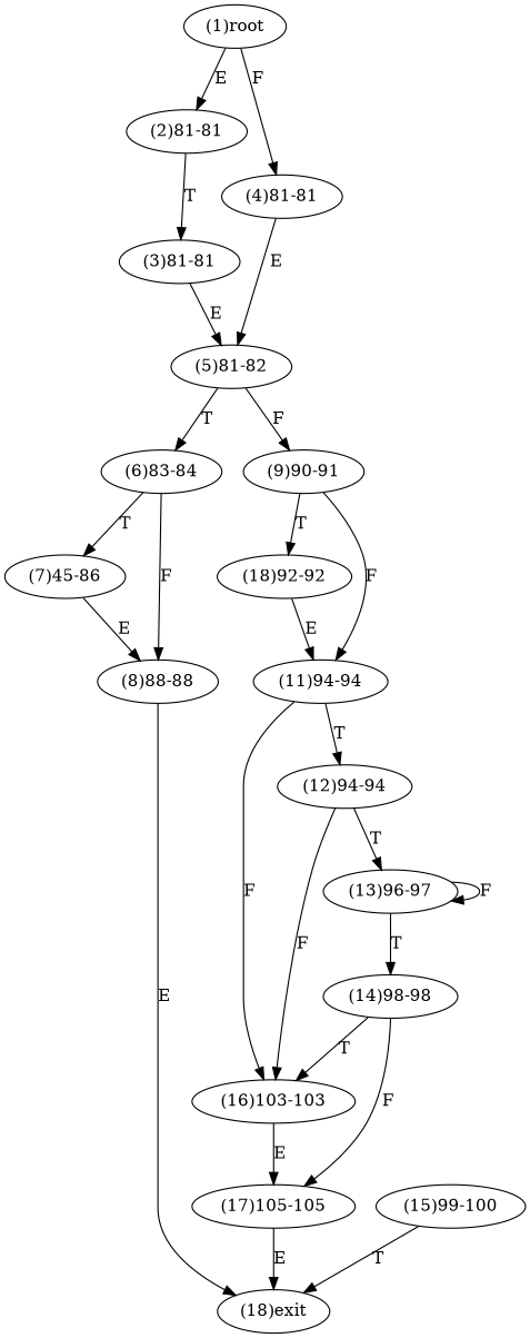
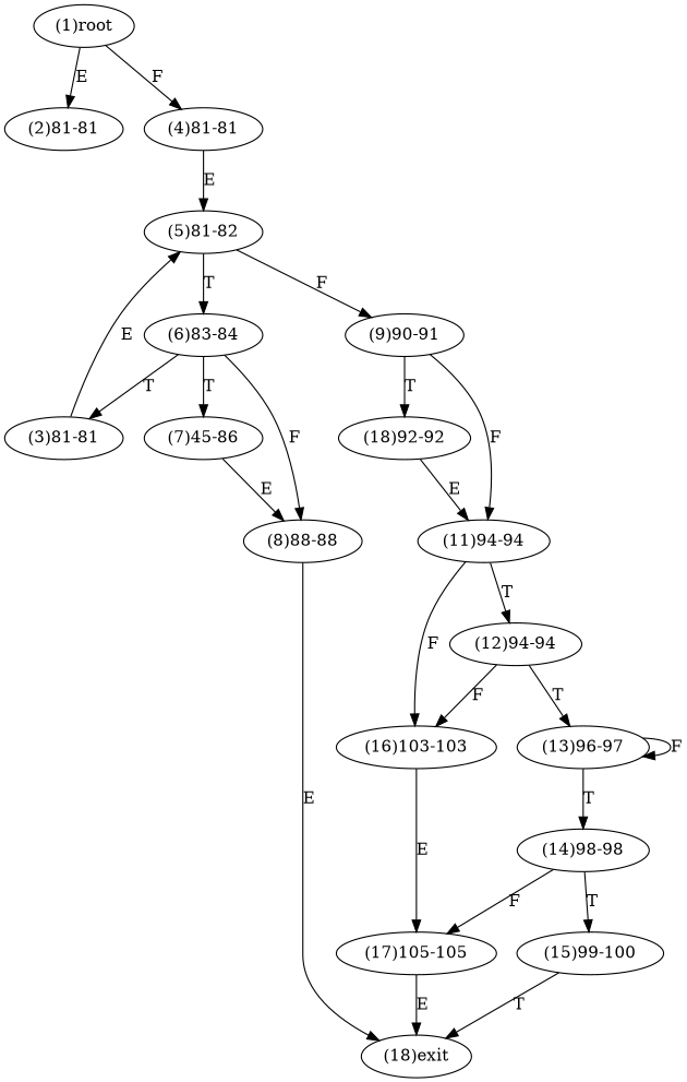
  digraph {
    n1 [label="(1)root"]
    n2 [label="(2)81-81"]
    n3 [label="(4)81-81"]
    n4 [label="(3)81-81"]
    n5 [label="(5)81-82"]
    n6 [label="(6)83-84"]
    n7 [label="(9)90-91"]
    n8 [label="(7)45-86"]
    n9 [label="(8)88-88"]
    n10 [label="(18)92-92"]
    n11 [label="(11)94-94"]
    n12 [label="(18)exit"]
    n13 [label="(12)94-94"]
    n14 [label="(16)103-103"]
    n15 [label="(13)96-97"]
    n16 [label="(17)105-105"]
    n17 [label="(14)98-98"]
    n18 [label="(15)99-100"]
    n1 -> n2 [label=E]
    n1 -> n3 [label=F]
-   n2 -> n4 [label=T]
+   n6 -> n4 [label=T]
    n3 -> n5 [label=E]
    n4 -> n5 [label=E]
    n5 -> n6 [label=T]
    n5 -> n7 [label=F]
    n6 -> n8 [label=T]
    n6 -> n9 [label=F]
    n7 -> n10 [label=T]
    n7 -> n11 [label=F]
    n8 -> n9 [label=E]
    n9 -> n12 [label=E]
    n10 -> n11 [label=E]
    n11 -> n13 [label=T]
    n11 -> n14 [label=F]
    n13 -> n14 [label=F]
    n13 -> n15 [label=T]
    n14 -> n16 [label=E]
    n15 -> n15 [label=F]
    n15 -> n17 [label=T]
    n16 -> n12 [label=E]
    n17 -> n16 [label=F]
-   n17 -> n14 [label=T]
+   n17 -> n18 [label=T]
    n18 -> n12 [label=T]
  }
